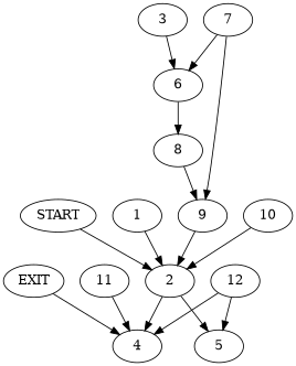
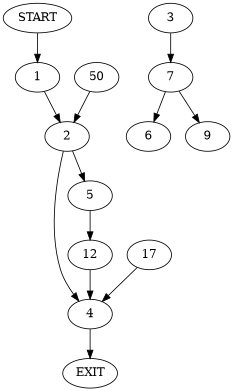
  digraph {
    n1 [label=START]
    1
    2
    n4 [label=EXIT]
    4
    5
    3
    6
    12
-   8
-   11
+   11 [label=17]
    7
    9
-   10
-   n1 -> 2
+   10 [label=50]
+   n1 -> 1
    1 -> 2
    2 -> 4
    2 -> 5
-   n4 -> 4
-   12 -> 5
-   3 -> 6
-   6 -> 8
+   4 -> n4
+   5 -> 12
+   3 -> 7
    12 -> 4
-   8 -> 9
    11 -> 4
    7 -> 6
    7 -> 9
-   9 -> 2
    10 -> 2
  }
